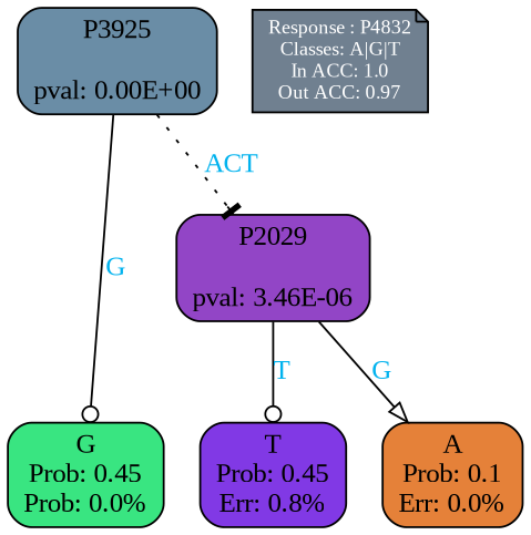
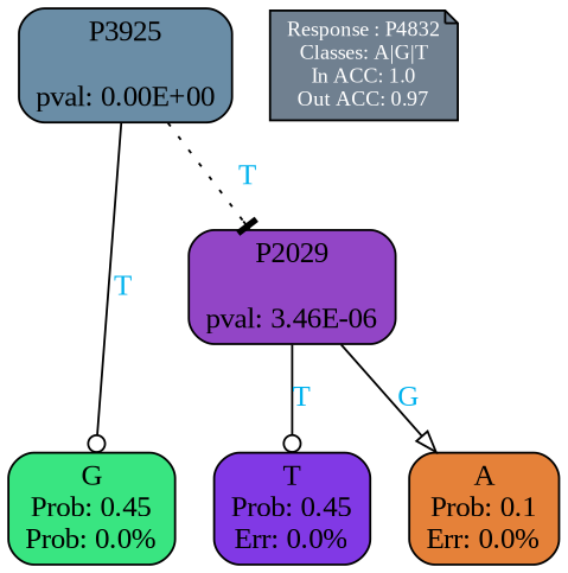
  digraph {
    fontname="Liberation Serif"
    ranksep=equally
    splines=polylines
    node [color=black fontname="Liberation Serif" shape=box style="filled, rounded"]
    edge [arrowhead=odot fontcolor=deepskyblue2 fontname="Liberation Serif" style=solid]
-   n1 [fillcolor="#8139e5" label="T\nProb: 0.45\nErr: 0.8%"]
+   n1 [fillcolor="#8139e5" label="T\nProb: 0.45\nErr: 0.0%"]
    n2 [fillcolor="#e58139" label="A\nProb: 0.1\nErr: 0.0%"]
    n3 [fillcolor="#39e581" label="G\nProb: 0.45\nProb: 0.0%"]
    n4 [align=left fillcolor=slategray fontcolor=white fontsize=10 label="Response : P4832\nClasses: A|G|T\nIn ACC: 1.0\nOut ACC: 0.97\n" shape=note style=filled]
    n5 [fillcolor="#6a8da6" label="P3925\n\npval: 0.00E+00"]
    n6 [fillcolor="#9245c6" label="P2029\n\npval: 3.46E-06"]
    subgraph sub_1 {
      rank=same
      n1
      n2
      n3
    }
    subgraph sub_2 {
      rank=same
      n4
      n5
    }
-   n5 -> n3 [label=G]
-   n5 -> n6 [arrowhead=tee label=ACT style=dotted]
+   n5 -> n3 [label=T]
+   n5 -> n6 [arrowhead=tee label=T style=dotted]
    n6 -> n1 [label=T]
    n6 -> n2 [arrowhead=onormal label=G]
  }
